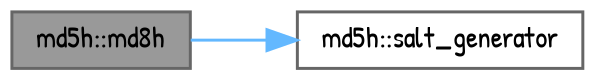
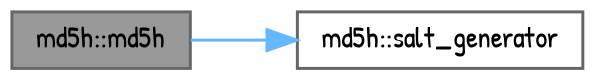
  digraph {
    rankdir=LR
    fontname="Patrick Hand"
    node [fontname="Patrick Hand" fontsize=10 shape=box style=filled]
-   n1 [color=gray40 fillcolor=grey60 fontcolor=black height=0.2 label="md5h::md8h" width=0.4]
+   n1 [color=gray40 fillcolor=grey60 fontcolor=black height=0.2 label="md5h::md5h" width=0.4]
    n2 [color=grey40 fillcolor=white height=0.2 label="md5h::salt_generator" width=0.4]
    n1 -> n2 [color=steelblue1 fontname="Patrick Hand" fontsize=10 labelfontname=Helvetica labelfontsize=10 style=solid]
  }
